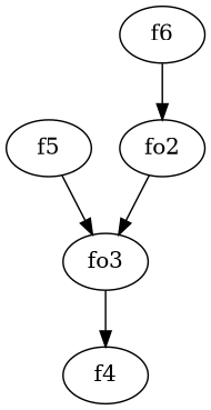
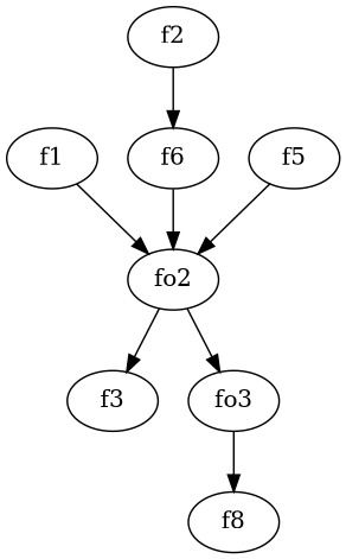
  strict digraph {
    edge [weight=2]
+   f1
    fo2
+   f3
    fo3
+   f2
    f6
    f5
-   f4
+   f4 [label=f8]
+   f1 -> fo2
+   fo2 -> f3
    fo2 -> fo3
    fo3 -> f4
+   f2 -> f6
    f6 -> fo2
-   f5 -> fo3
+   f5 -> fo2
  }
